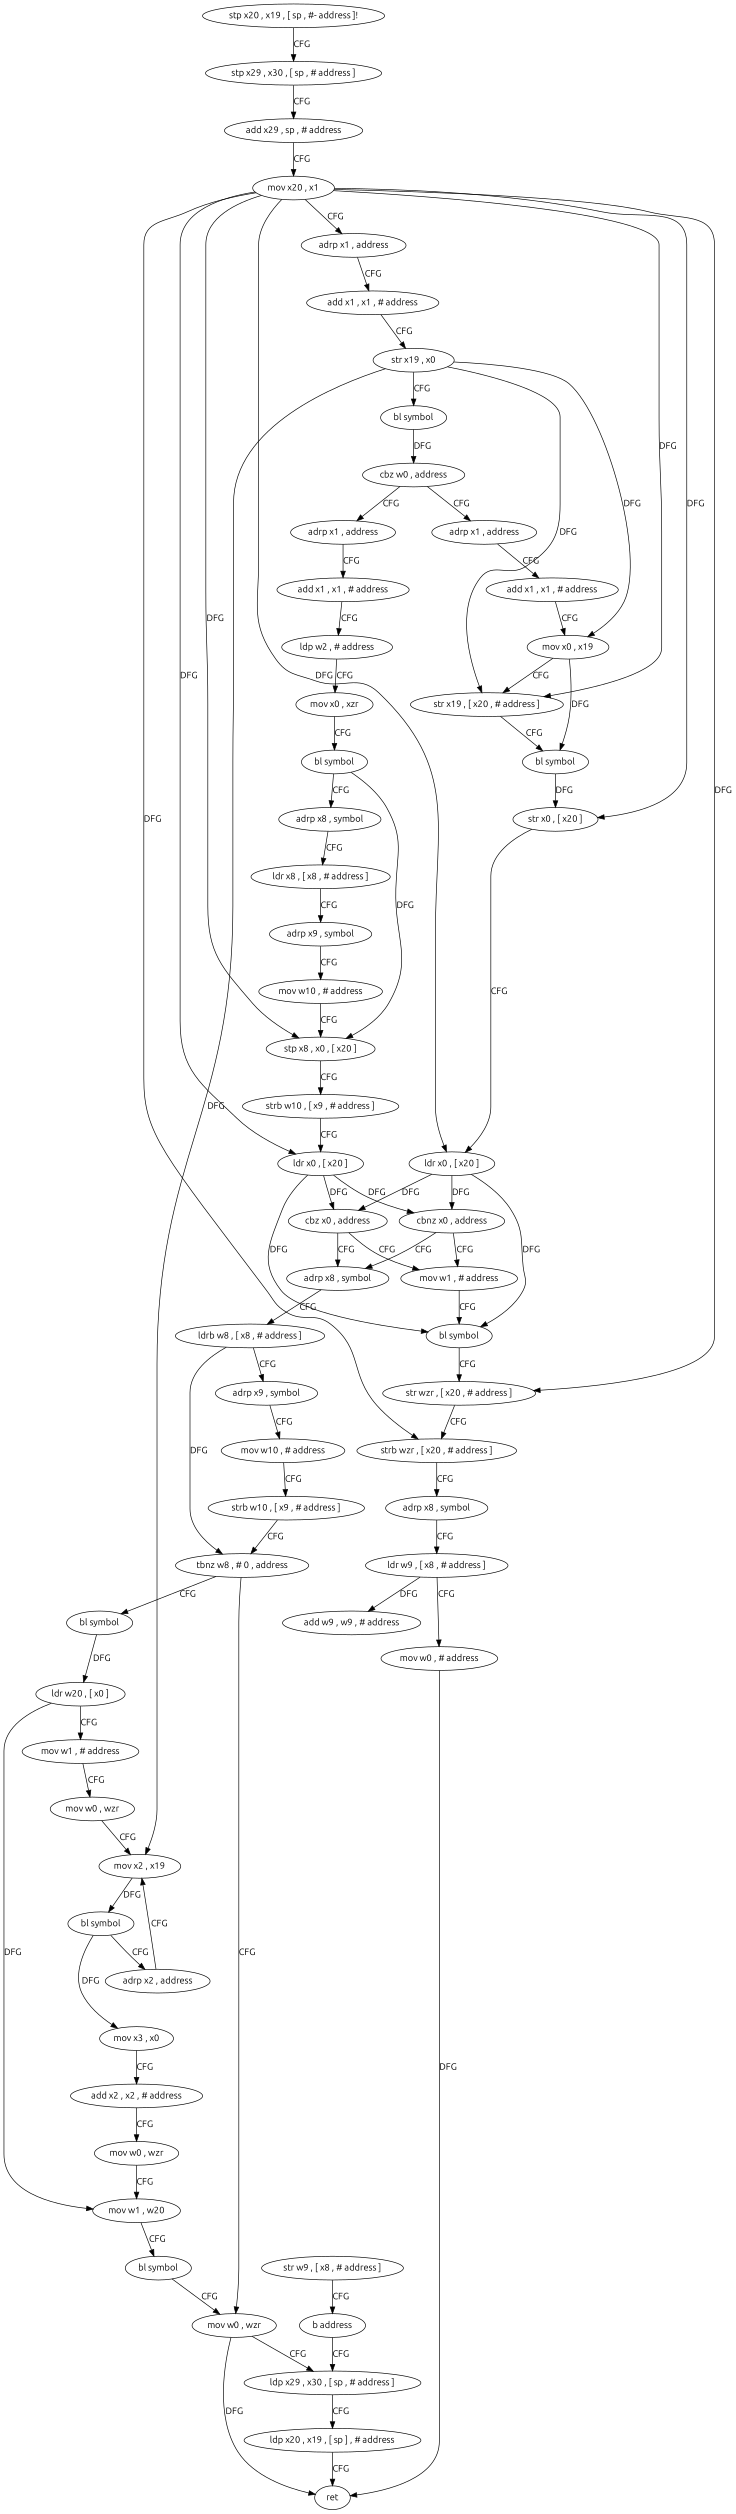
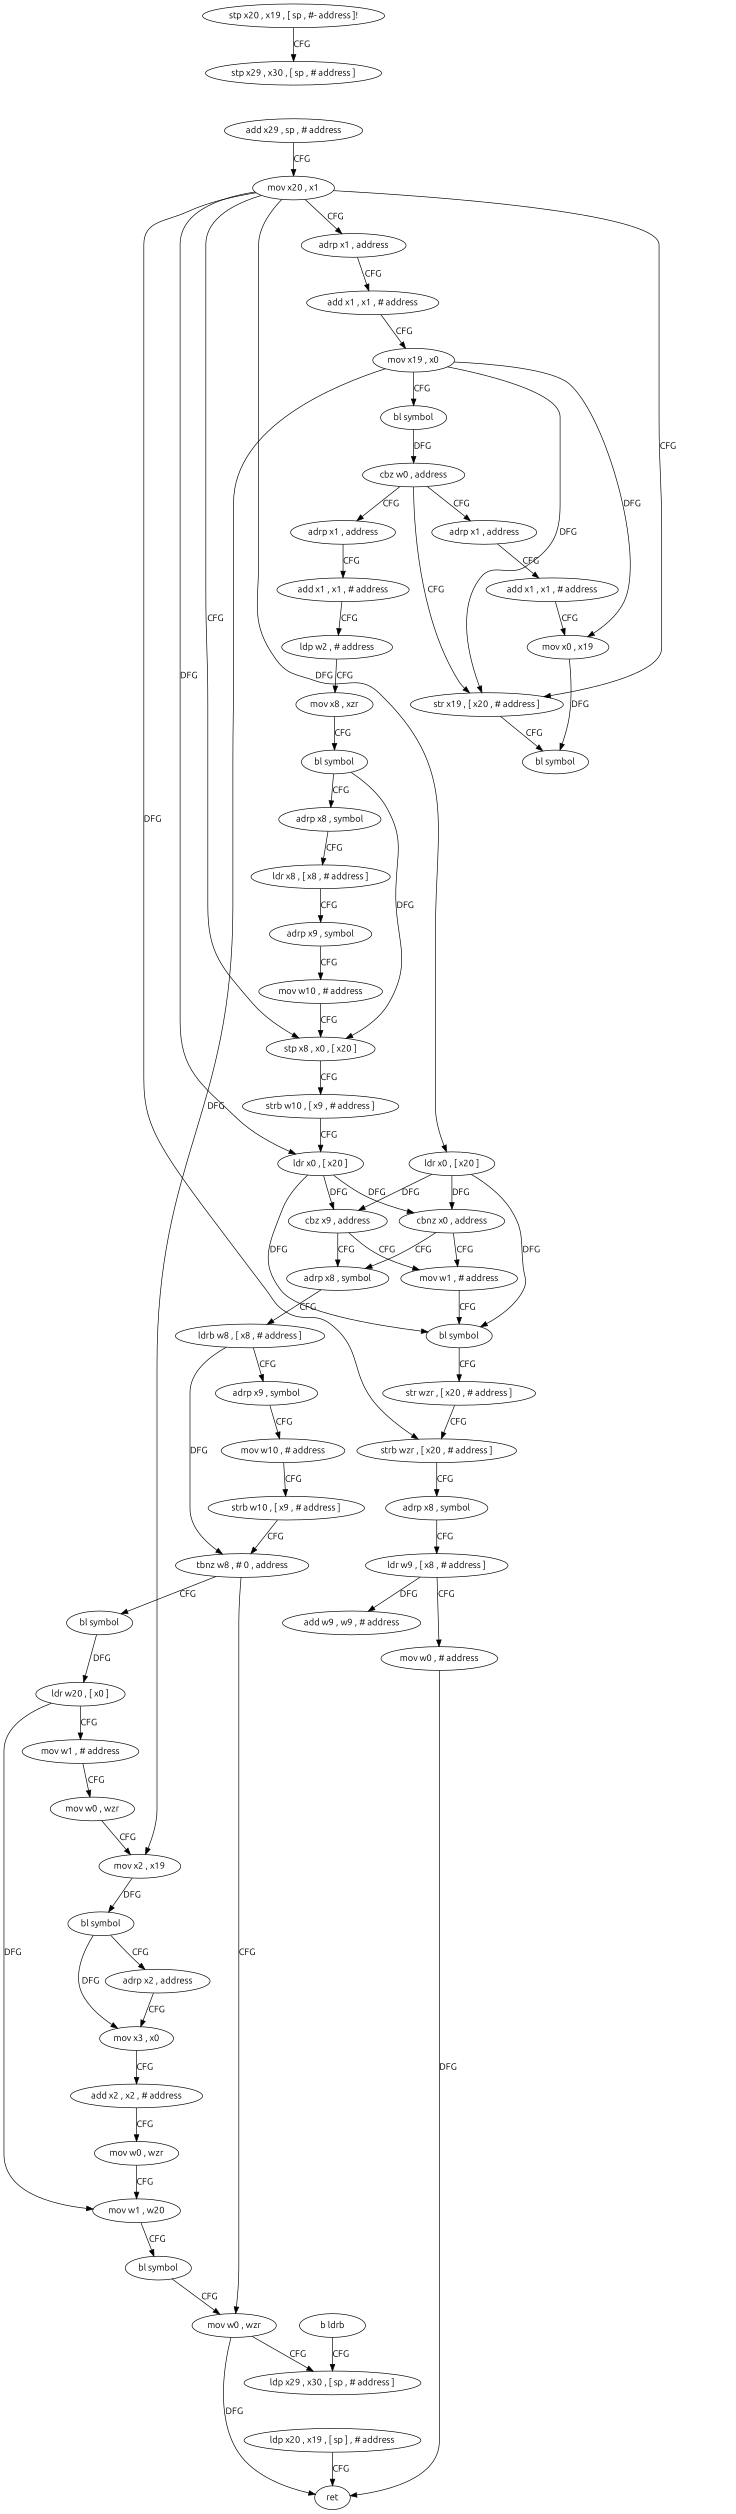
  digraph {
    fontname=Ubuntu
    node [fontname=Ubuntu]
    edge [fontname=Ubuntu]
    n1 [label="stp x20 , x19 , [ sp , #- address ]!"]
    n2 [label="stp x29 , x30 , [ sp , # address ]"]
    n3 [label="add x29 , sp , # address"]
    n4 [label="mov x20 , x1"]
    n5 [label="adrp x1 , address"]
    n6 [label="stp x8 , x0 , [ x20 ]"]
    n7 [label="ldr x0 , [ x20 ]"]
    n8 [label="str x19 , [ x20 , # address ]"]
-   n9 [label="str x0 , [ x20 ]"]
    n10 [label="ldr x0 , [ x20 ]"]
    n11 [label="str wzr , [ x20 , # address ]"]
    n12 [label="strb wzr , [ x20 , # address ]"]
    n13 [label="add x1 , x1 , # address"]
    n14 [label="strb w10 , [ x9 , # address ]"]
    n15 [label="cbnz x0 , address"]
-   n16 [label="cbz x0 , address"]
+   n16 [label="cbz x9 , address"]
    n17 [label="bl symbol"]
    n18 [label="bl symbol"]
    n19 [label="adrp x8 , symbol"]
-   n20 [label="str x19 , x0"]
+   n20 [label="mov x19 , x0"]
    n21 [label="bl symbol"]
    n22 [label="mov x0 , x19"]
    n23 [label="mov x2 , x19"]
    n24 [label="cbz w0 , address"]
    n25 [label="bl symbol"]
    n26 [label="adrp x1 , address"]
    n27 [label="adrp x1 , address"]
    n28 [label="add x1 , x1 , # address"]
    n29 [label="add x1 , x1 , # address"]
    n30 [label="ldp w2 , # address"]
-   n31 [label="mov x0 , xzr"]
+   n31 [label="mov x8 , xzr"]
    n32 [label="bl symbol"]
    n33 [label="adrp x8 , symbol"]
    n34 [label="ldr x8 , [ x8 , # address ]"]
    n35 [label="adrp x9 , symbol"]
    n36 [label="mov w10 , # address"]
    n37 [label="mov w1 , # address"]
    n38 [label="adrp x8 , symbol"]
    n39 [label="ldrb w8 , [ x8 , # address ]"]
    n40 [label="adrp x9 , symbol"]
    n41 [label="tbnz w8 , # 0 , address"]
    n42 [label="ldr w9 , [ x8 , # address ]"]
    n43 [label="mov w0 , # address"]
    n44 [label="add w9 , w9 , # address"]
    n45 [label=ret]
-   n46 [label="str w9 , [ x8 , # address ]"]
-   n47 [label="b address"]
+   n47 [label="b ldrb"]
    n48 [label="ldp x29 , x30 , [ sp , # address ]"]
    n49 [label="ldp x20 , x19 , [ sp ] , # address"]
    n50 [label="mov w10 , # address"]
    n51 [label="mov w0 , wzr"]
    n52 [label="bl symbol"]
    n53 [label="strb w10 , [ x9 , # address ]"]
    n54 [label="ldr w20 , [ x0 ]"]
    n55 [label="mov w1 , # address"]
    n56 [label="mov w1 , w20"]
    n57 [label="mov w0 , wzr"]
    n58 [label="bl symbol"]
    n59 [label="adrp x2 , address"]
    n60 [label="mov x3 , x0"]
    n61 [label="add x2 , x2 , # address"]
    n62 [label="mov w0 , wzr"]
    n1 -> n2 [label=CFG]
-   n2 -> n3 [label=CFG]
    n3 -> n4 [label=CFG]
    n4 -> n5 [label=CFG]
-   n4 -> n6 [label=DFG]
+   n4 -> n6 [label=CFG]
    n4 -> n7 [label=DFG]
-   n4 -> n8 [label=DFG]
-   n4 -> n9 [label=DFG]
+   n4 -> n8 [label=CFG]
    n4 -> n10 [label=DFG]
-   n4 -> n11 [label=DFG]
    n4 -> n12 [label=DFG]
    n5 -> n13 [label=CFG]
    n6 -> n14 [label=CFG]
    n7 -> n15 [label=DFG]
    n7 -> n16 [label=DFG]
    n7 -> n17 [label=DFG]
    n8 -> n18 [label=CFG]
-   n9 -> n10 [label=CFG]
    n10 -> n15 [label=DFG]
    n10 -> n16 [label=DFG]
    n10 -> n17 [label=DFG]
    n11 -> n12 [label=CFG]
    n12 -> n19 [label=CFG]
    n13 -> n20 [label=CFG]
    n14 -> n7 [label=CFG]
    n15 -> n37 [label=CFG]
    n15 -> n38 [label=CFG]
    n16 -> n37 [label=CFG]
    n16 -> n38 [label=CFG]
    n17 -> n11 [label=CFG]
-   n18 -> n9 [label=DFG]
    n19 -> n42 [label=CFG]
    n20 -> n8 [label=DFG]
    n20 -> n21 [label=CFG]
    n20 -> n22 [label=DFG]
    n20 -> n23 [label=DFG]
    n21 -> n24 [label=DFG]
-   n22 -> n8 [label=CFG]
+   n24 -> n8 [label=CFG]
    n22 -> n18 [label=DFG]
    n23 -> n25 [label=DFG]
    n24 -> n26 [label=CFG]
    n24 -> n27 [label=CFG]
    n25 -> n59 [label=CFG]
    n25 -> n60 [label=DFG]
    n26 -> n28 [label=CFG]
    n27 -> n29 [label=CFG]
    n28 -> n30 [label=CFG]
    n29 -> n22 [label=CFG]
    n30 -> n31 [label=CFG]
    n31 -> n32 [label=CFG]
    n32 -> n6 [label=DFG]
    n32 -> n33 [label=CFG]
    n33 -> n34 [label=CFG]
    n34 -> n35 [label=CFG]
    n35 -> n36 [label=CFG]
    n36 -> n6 [label=CFG]
    n37 -> n17 [label=CFG]
    n38 -> n39 [label=CFG]
    n39 -> n40 [label=CFG]
    n39 -> n41 [label=DFG]
    n40 -> n50 [label=CFG]
    n41 -> n51 [label=CFG]
    n41 -> n52 [label=CFG]
    n42 -> n43 [label=CFG]
    n42 -> n44 [label=DFG]
    n43 -> n45 [label=DFG]
-   n46 -> n47 [label=CFG]
    n47 -> n48 [label=CFG]
-   n48 -> n49 [label=CFG]
    n49 -> n45 [label=CFG]
    n50 -> n53 [label=CFG]
    n51 -> n45 [label=DFG]
    n51 -> n48 [label=CFG]
    n52 -> n54 [label=DFG]
    n53 -> n41 [label=CFG]
    n54 -> n55 [label=CFG]
    n54 -> n56 [label=DFG]
    n55 -> n57 [label=CFG]
    n56 -> n58 [label=CFG]
    n57 -> n23 [label=CFG]
    n58 -> n51 [label=CFG]
-   n59 -> n23 [label=CFG]
+   n59 -> n60 [label=CFG]
    n60 -> n61 [label=CFG]
    n61 -> n62 [label=CFG]
    n62 -> n56 [label=CFG]
  }
